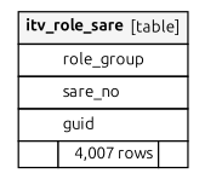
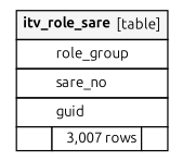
  digraph {
    bgcolor="#ffffff"
    fontname=Ubuntu
    fontsize=11
    nodesep=0.18
    rankdir=RL
    ranksep=0.46
    ration=compress
-   n1 [fontname=Ubuntu fontsize=11 label=<     <TABLE BORDER="0" CELLBORDER="1" CELLSPACING="0" BGCOLOR="#ffffff">       <TR><TD COLSPAN="3"  BGCOLOR="#f5f5f5"><TABLE BORDER="0" CELLSPACING="0"><TR><TD ALIGN="LEFT"><B>itv_role_sare</B></TD><TD ALIGN="RIGHT">[table]</TD></TR></TABLE></TD></TR>       <TR><TD PORT="role_group" COLSPAN="3" ALIGN="LEFT"><TABLE BORDER="0" CELLSPACING="0" ALIGN="LEFT"><TR ALIGN="LEFT"><TD ALIGN="LEFT" FIXEDSIZE="TRUE" WIDTH="15" HEIGHT="16"></TD><TD ALIGN="LEFT" FIXEDSIZE="TRUE" WIDTH="74" HEIGHT="16">role_group</TD></TR></TABLE></TD></TR>       <TR><TD PORT="sare_no" COLSPAN="3" ALIGN="LEFT"><TABLE BORDER="0" CELLSPACING="0" ALIGN="LEFT"><TR ALIGN="LEFT"><TD ALIGN="LEFT" FIXEDSIZE="TRUE" WIDTH="15" HEIGHT="16"></TD><TD ALIGN="LEFT" FIXEDSIZE="TRUE" WIDTH="74" HEIGHT="16">sare_no</TD></TR></TABLE></TD></TR>       <TR><TD PORT="guid" COLSPAN="3" ALIGN="LEFT"><TABLE BORDER="0" CELLSPACING="0" ALIGN="LEFT"><TR ALIGN="LEFT"><TD ALIGN="LEFT" FIXEDSIZE="TRUE" WIDTH="15" HEIGHT="16"></TD><TD ALIGN="LEFT" FIXEDSIZE="TRUE" WIDTH="74" HEIGHT="16">guid</TD></TR></TABLE></TD></TR>       <TR><TD ALIGN="LEFT" BGCOLOR="#ffffff">  </TD><TD ALIGN="RIGHT" BGCOLOR="#ffffff">4,007 rows</TD><TD ALIGN="RIGHT" BGCOLOR="#ffffff">  </TD></TR>     </TABLE>> shape=plaintext]
+   n1 [fontname=Ubuntu fontsize=11 label=<     <TABLE BORDER="0" CELLBORDER="1" CELLSPACING="0" BGCOLOR="#ffffff">       <TR><TD COLSPAN="3"  BGCOLOR="#f5f5f5"><TABLE BORDER="0" CELLSPACING="0"><TR><TD ALIGN="LEFT"><B>itv_role_sare</B></TD><TD ALIGN="RIGHT">[table]</TD></TR></TABLE></TD></TR>       <TR><TD PORT="role_group" COLSPAN="3" ALIGN="LEFT"><TABLE BORDER="0" CELLSPACING="0" ALIGN="LEFT"><TR ALIGN="LEFT"><TD ALIGN="LEFT" FIXEDSIZE="TRUE" WIDTH="15" HEIGHT="16"></TD><TD ALIGN="LEFT" FIXEDSIZE="TRUE" WIDTH="74" HEIGHT="16">role_group</TD></TR></TABLE></TD></TR>       <TR><TD PORT="sare_no" COLSPAN="3" ALIGN="LEFT"><TABLE BORDER="0" CELLSPACING="0" ALIGN="LEFT"><TR ALIGN="LEFT"><TD ALIGN="LEFT" FIXEDSIZE="TRUE" WIDTH="15" HEIGHT="16"></TD><TD ALIGN="LEFT" FIXEDSIZE="TRUE" WIDTH="74" HEIGHT="16">sare_no</TD></TR></TABLE></TD></TR>       <TR><TD PORT="guid" COLSPAN="3" ALIGN="LEFT"><TABLE BORDER="0" CELLSPACING="0" ALIGN="LEFT"><TR ALIGN="LEFT"><TD ALIGN="LEFT" FIXEDSIZE="TRUE" WIDTH="15" HEIGHT="16"></TD><TD ALIGN="LEFT" FIXEDSIZE="TRUE" WIDTH="74" HEIGHT="16">guid</TD></TR></TABLE></TD></TR>       <TR><TD ALIGN="LEFT" BGCOLOR="#ffffff">  </TD><TD ALIGN="RIGHT" BGCOLOR="#ffffff">3,007 rows</TD><TD ALIGN="RIGHT" BGCOLOR="#ffffff">  </TD></TR>     </TABLE>> shape=plaintext]
  }
